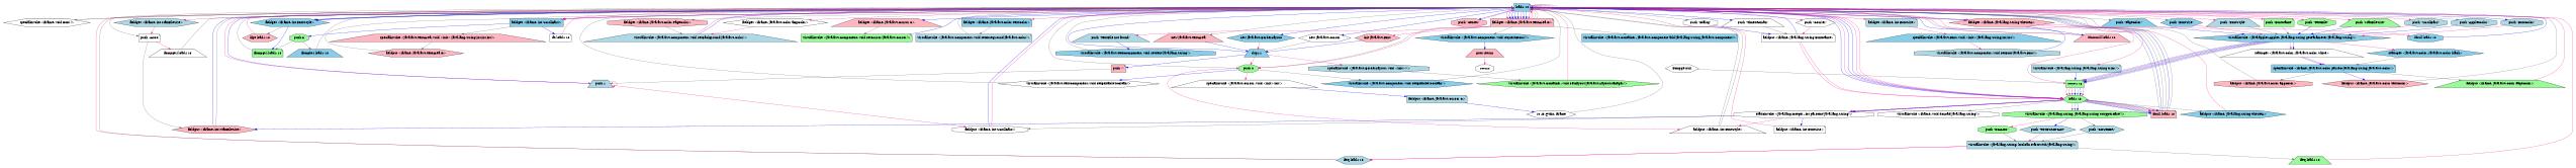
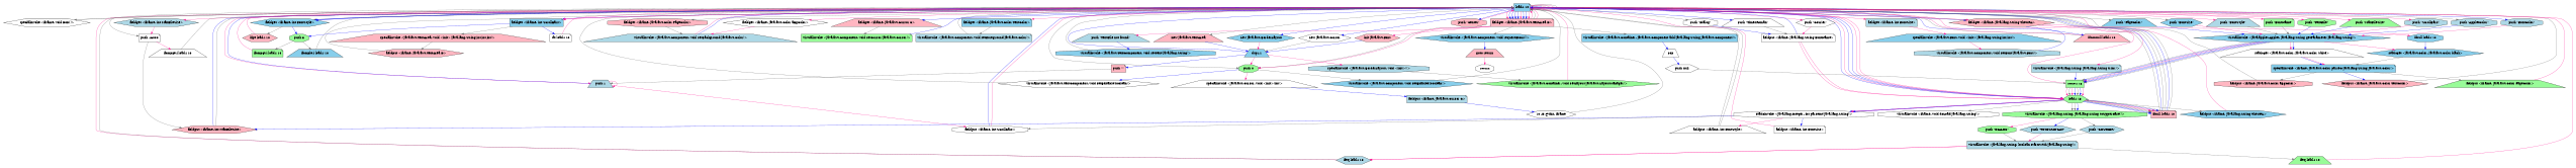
  digraph {
    node [fillcolor=white shape=hexagon style=filled]
    edge [color=deeppink]
    "load.r r0" [fillcolor=skyblue shape=note]
    "r0 := @this: iframe"
    "specialinvoke <iframe: void DoK()>"
    "push \"TextFile\"" [fillcolor=palegreen shape=octagon]
    "load.r r8" [fillcolor=palegreen]
    "push \"MaxFileSize\"" [fillcolor=palegreen shape=trapezium]
    "fieldget <iframe: int MaxFileSize>" [fillcolor=lightblue]
    "push 16000" [shape=note]
    "push \"ScrollBars\"" [fillcolor=lightblue shape=octagon]
    "fieldget <iframe: int ScrollBars>" [fillcolor=skyblue shape=note]
    "push 1" [fillcolor=lightblue shape=trapezium]
    "push \"AppletColor\"" [fillcolor=lightblue shape=octagon]
    "push \"FontColor\"" [fillcolor=lightblue shape=octagon]
    "push \"PageColor\"" [fillcolor=skyblue shape=trapezium]
    "push \"FontSize\"" [fillcolor=skyblue]
    "push \"FontStyle\"" [fillcolor=lightblue shape=trapezium]
    "fieldget <iframe: int FontStyle>" [fillcolor=skyblue]
    "push 0" [fillcolor=palegreen shape=octagon]
    "push \"FontName\"" [fillcolor=palegreen shape=note]
    "push \"Courier\""
    "push \"Dialog\"" [shape=octagon]
    "push \"TimesRoman\"" [shape=trapezium]
    "fieldget <iframe: java.awt.Color aBgColor>"
    "new java.awt.Cursor"
    "new java.awt.TextArea" [fillcolor=lightpink shape=trapezium]
    "fieldget <iframe: java.awt.TextArea D>" [fillcolor=lightpink shape=note]
    "fieldget <iframe: java.awt.Cursor C>" [fillcolor=lightpink shape=trapezium]
    "fieldget <iframe: java.awt.Color PageColor>" [fillcolor=lightpink shape=octagon]
    "fieldget <iframe: java.awt.Color TextColor>" [fillcolor=skyblue shape=note]
    "fieldget <iframe: int FontSize>" [fillcolor=lightblue shape=note]
    "new java.awt.BorderLayout" [fillcolor=skyblue]
    "push \"Center\"" [fillcolor=lightpink shape=octagon]
    "fieldget <iframe: java.lang.String TheURL>" [fillcolor=lightpink]
    "virtualinvoke <java.applet.Applet: java.lang.String getParameter(java.lang.String)>" [fillcolor=skyblue]
    "ifnull load.r r0" [fillcolor=lightpink shape=note]
    "fieldput <iframe: java.lang.String TheURL>" [fillcolor=skyblue]
    "staticinvoke <java.lang.Integer: int parseInt(java.lang.String)>" [shape=octagon]
    "virtualinvoke <java.lang.String: java.lang.String toUpperCase()>" [fillcolor=palegreen shape=octagon]
    "virtualinvoke <iframe: void doLoad(java.lang.String)>" [shape=octagon]
    "fieldput <iframe: int MaxFileSize>" [fillcolor=lightpink]
    "ifcmpge.i load.r r0" [shape=trapezium]
    "iflt load.r r0" [shape=note]
    "push 3" [fillcolor=palegreen shape=octagon]
    "specialinvoke <java.awt.TextArea: void <init>(java.lang.String,int,int,int)>" [fillcolor=lightpink shape=trapezium]
    "fieldput <iframe: int ScrollBars>" [shape=octagon]
    "ifge load.r r0" [fillcolor=lightpink]
    "fieldput <iframe: int FontStyle>" [shape=trapezium]
    "specialinvoke <java.awt.Cursor: void <init>(int)>" [shape=trapezium]
    "virtualinvoke <java.awt.TextComponent: void setEditable(boolean)>"
    "virtualinvoke <java.awt.Component: void setEnabled(boolean)>" [fillcolor=skyblue]
    "fieldput <iframe: java.lang.String FontName>" [shape=note]
    "virtualinvoke <java.awt.Component: void setBackground(java.awt.Color)>" [fillcolor=lightblue shape=trapezium]
    "dup1.r" [fillcolor=skyblue shape=trapezium]
    n54 [fillcolor=lightpink label="init java.awt.Font"]
    "virtualinvoke <java.awt.Container: java.awt.Component add(java.lang.String,java.awt.Component)>" [fillcolor=skyblue shape=note]
    "push \"TextFile not found\"" [fillcolor=lightblue shape=trapezium]
    "virtualinvoke <java.awt.Component: void requestFocus()>" [fillcolor=skyblue]
    "virtualinvoke <java.awt.Component: void setCursor(java.awt.Cursor)>" [fillcolor=palegreen shape=note]
    "virtualinvoke <java.awt.Component: void setForeground(java.awt.Color)>" [fillcolor=lightblue shape=note]
    "specialinvoke <java.awt.Font: void <init>(java.lang.String,int,int)>" [fillcolor=skyblue shape=trapezium]
    "ifnull load.r r8" [fillcolor=skyblue shape=octagon]
    "virtualinvoke <java.lang.String: java.lang.String trim()>" [fillcolor=lightblue shape=note]
    "ifnonnull load.r r0" [fillcolor=lightpink shape=trapezium]
    "store.r r8" [fillcolor=palegreen shape=note]
    "staticget <java.awt.Color: java.awt.Color white>" [shape=trapezium]
    "staticget <java.awt.Color: java.awt.Color black>" [fillcolor=skyblue]
    "specialinvoke <iframe: java.awt.Color parseC(java.lang.String,java.awt.Color)>" [fillcolor=skyblue shape=note]
    "fieldput <iframe: int FontSize>" [shape=note]
    "push \"COURIER\"" [fillcolor=lightblue]
    "push \"DIALOG\"" [fillcolor=palegreen shape=octagon]
    "push \"TIMESROMAN\"" [fillcolor=lightblue]
    "ifcmple.i load.r r0" [fillcolor=skyblue shape=trapezium]
    "ifcmpgt.i load.r r0" [fillcolor=palegreen shape=note]
    "fieldput <iframe: java.awt.TextArea D>" [fillcolor=lightpink]
    "fieldput <iframe: java.awt.Color aBgColor>" [fillcolor=lightpink shape=octagon]
    "fieldput <iframe: java.awt.Color TextColor>" [fillcolor=lightpink]
    "fieldput <iframe: java.awt.Color PageColor>" [fillcolor=palegreen shape=trapezium]
    "fieldput <iframe: java.awt.Cursor C>" [fillcolor=lightblue shape=note]
    "virtualinvoke <java.lang.String: boolean startsWith(java.lang.String)>" [fillcolor=lightblue shape=note]
    "ifeq load.r r8" [fillcolor=lightblue]
    "ifeq load.r r0" [fillcolor=palegreen shape=trapezium]
    "push \"\"" [fillcolor=lightpink shape=note]
    "specialinvoke <java.awt.BorderLayout: void <init>()>" [fillcolor=lightblue shape=octagon]
    "virtualinvoke <java.awt.Container: void setLayout(java.awt.LayoutManager)>" [fillcolor=palegreen]
+   pop [shape=trapezium]
    "virtualinvoke <java.awt.TextComponent: void setText(java.lang.String)>" [fillcolor=skyblue shape=octagon]
    "goto return" [fillcolor=lightpink shape=trapezium]
    "virtualinvoke <java.awt.Component: void setFont(java.awt.Font)>" [fillcolor=lightblue shape=octagon]
-   "push null" [label="ifcmpge null"]
+   "push null"
    return [shape=octagon]
    "load.r r0" -> "load.r r0" [color=blue]
    "load.r r0" -> "load.r r0" [color=gray40]
    "load.r r0" -> "load.r r0" [color=blue]
    "load.r r0" -> "load.r r0"
    "load.r r0" -> "load.r r0" [color=gray40]
    "load.r r0" -> "load.r r0"
    "load.r r0" -> "load.r r0" [color=gray40]
    "load.r r0" -> "specialinvoke <iframe: void DoK()>" [color=gray40]
    "load.r r0" -> "push \"TextFile\""
    "load.r r0" -> "load.r r8" [color=blue]
    "load.r r0" -> "load.r r8"
    "load.r r0" -> "load.r r8" [color=blue]
    "load.r r0" -> "load.r r8" [color=blue]
    "load.r r0" -> "load.r r8"
    "load.r r0" -> "load.r r8"
    "load.r r0" -> "push \"MaxFileSize\""
    "load.r r0" -> "fieldget <iframe: int MaxFileSize>"
    "load.r r0" -> "push 16000" [color=gray40]
    "load.r r0" -> "push \"ScrollBars\""
    "load.r r0" -> "fieldget <iframe: int ScrollBars>" [color=blue]
    "load.r r0" -> "fieldget <iframe: int ScrollBars>"
    "load.r r0" -> "fieldget <iframe: int ScrollBars>"
    "load.r r0" -> "push 1"
    "load.r r0" -> "push \"AppletColor\"" [color=gray40]
    "load.r r0" -> "push \"FontColor\"" [color=blue]
    "load.r r0" -> "push \"PageColor\"" [color=gray40]
    "load.r r0" -> "push \"FontSize\"" [color=gray40]
    "load.r r0" -> "push \"FontStyle\""
    "load.r r0" -> "fieldget <iframe: int FontStyle>" [color=gray40]
    "load.r r0" -> "fieldget <iframe: int FontStyle>" [color=blue]
    "load.r r0" -> "fieldget <iframe: int FontStyle>" [color=blue]
    "load.r r0" -> "push 0" [color=gray40]
    "load.r r0" -> "push \"FontName\""
    "load.r r0" -> "push \"Courier\""
    "load.r r0" -> "push \"Dialog\"" [color=gray40]
    "load.r r0" -> "push \"TimesRoman\"" [color=blue]
    "load.r r0" -> "fieldget <iframe: java.awt.Color aBgColor>"
    "load.r r0" -> "new java.awt.Cursor" [color=blue]
    "load.r r0" -> "new java.awt.TextArea" [color=gray40]
    "load.r r0" -> "fieldget <iframe: java.awt.TextArea D>"
    "load.r r0" -> "fieldget <iframe: java.awt.TextArea D>" [color=blue]
    "load.r r0" -> "fieldget <iframe: java.awt.TextArea D>" [color=blue]
    "load.r r0" -> "fieldget <iframe: java.awt.TextArea D>" [color=blue]
    "load.r r0" -> "fieldget <iframe: java.awt.TextArea D>" [color=blue]
    "load.r r0" -> "fieldget <iframe: java.awt.TextArea D>"
    "load.r r0" -> "fieldget <iframe: java.awt.TextArea D>" [color=blue]
    "load.r r0" -> "fieldget <iframe: java.awt.TextArea D>" [color=blue]
    "load.r r0" -> "fieldget <iframe: java.awt.TextArea D>"
    "load.r r0" -> "fieldget <iframe: java.awt.Cursor C>" [color=blue]
    "load.r r0" -> "fieldget <iframe: java.awt.Color PageColor>" [color=gray40]
    "load.r r0" -> "fieldget <iframe: java.awt.Color TextColor>"
    "load.r r0" -> "fieldget <iframe: int FontSize>"
    "load.r r0" -> "new java.awt.BorderLayout" [color=blue]
    "load.r r0" -> "push \"Center\"" [color=blue]
    "load.r r0" -> "fieldget <iframe: java.lang.String TheURL>" [color=blue]
    "load.r r0" -> "fieldget <iframe: java.lang.String TheURL>" [color=gray40]
    "load.r r0" -> "fieldget <iframe: java.lang.String TheURL>"
    "r0 := @this: iframe" -> "load.r r0" [color=gray40]
    "specialinvoke <iframe: void DoK()>" -> "load.r r0" [color=gray40]
    "push \"TextFile\"" -> "virtualinvoke <java.applet.Applet: java.lang.String getParameter(java.lang.String)>" [color=blue]
    "load.r r8" -> "ifnull load.r r0" [color=blue]
    "load.r r8" -> "ifnull load.r r0" [color=blue]
    "load.r r8" -> "ifnull load.r r0" [color=gray40]
    "load.r r8" -> "ifnull load.r r0" [color=gray40]
    "load.r r8" -> "ifnull load.r r0"
    "load.r r8" -> "ifnull load.r r0"
    "load.r r8" -> "ifnull load.r r0" [color=blue]
    "load.r r8" -> "fieldput <iframe: java.lang.String TheURL>" [color=gray40]
    "load.r r8" -> "staticinvoke <java.lang.Integer: int parseInt(java.lang.String)>" [color=blue]
    "load.r r8" -> "staticinvoke <java.lang.Integer: int parseInt(java.lang.String)>"
    "load.r r8" -> "staticinvoke <java.lang.Integer: int parseInt(java.lang.String)>"
    "load.r r8" -> "staticinvoke <java.lang.Integer: int parseInt(java.lang.String)>" [color=blue]
    "load.r r8" -> "virtualinvoke <java.lang.String: java.lang.String toUpperCase()>" [color=gray40]
    "load.r r8" -> "virtualinvoke <java.lang.String: java.lang.String toUpperCase()>" [color=gray40]
    "load.r r8" -> "virtualinvoke <java.lang.String: java.lang.String toUpperCase()>" [color=blue]
    "load.r r8" -> "virtualinvoke <iframe: void doLoad(java.lang.String)>" [color=gray40]
    "push \"MaxFileSize\"" -> "virtualinvoke <java.applet.Applet: java.lang.String getParameter(java.lang.String)>" [color=blue]
    "fieldget <iframe: int MaxFileSize>" -> "push 16000"
    "push 16000" -> "fieldput <iframe: int MaxFileSize>" [color=gray40]
    "push 16000" -> "ifcmpge.i load.r r0"
    "push \"ScrollBars\"" -> "virtualinvoke <java.applet.Applet: java.lang.String getParameter(java.lang.String)>"
    "fieldget <iframe: int ScrollBars>" -> "iflt load.r r0" [color=blue]
    "fieldget <iframe: int ScrollBars>" -> "push 3" [color=blue]
    "fieldget <iframe: int ScrollBars>" -> "specialinvoke <java.awt.TextArea: void <init>(java.lang.String,int,int,int)>" [color=gray40]
    "push 1" -> "load.r r0" [color=blue]
    "push 1" -> "push 1"
    "push 1" -> "fieldput <iframe: int ScrollBars>"
    "push \"AppletColor\"" -> "virtualinvoke <java.applet.Applet: java.lang.String getParameter(java.lang.String)>" [color=blue]
    "push \"FontColor\"" -> "virtualinvoke <java.applet.Applet: java.lang.String getParameter(java.lang.String)>"
    "push \"PageColor\"" -> "virtualinvoke <java.applet.Applet: java.lang.String getParameter(java.lang.String)>" [color=blue]
    "push \"FontSize\"" -> "virtualinvoke <java.applet.Applet: java.lang.String getParameter(java.lang.String)>"
    "push \"FontStyle\"" -> "virtualinvoke <java.applet.Applet: java.lang.String getParameter(java.lang.String)>" [color=gray40]
    "fieldget <iframe: int FontStyle>" -> "load.r r0" [color=blue]
-   "fieldget <iframe: int FontStyle>" -> "ifcmpgt.i load.r r0" [color=blue]
+   "fieldget <iframe: int FontStyle>" -> "push 3" [color=blue]
    "fieldget <iframe: int FontStyle>" -> "ifge load.r r0" [color=gray40]
-   "push 0" -> "fieldput <iframe: int FontStyle>"
    "push 0" -> "specialinvoke <java.awt.Cursor: void <init>(int)>"
    "push 0" -> "virtualinvoke <java.awt.TextComponent: void setEditable(boolean)>" [color=blue]
    "push 0" -> "virtualinvoke <java.awt.Component: void setEnabled(boolean)>" [color=gray40]
    "push \"FontName\"" -> "virtualinvoke <java.applet.Applet: java.lang.String getParameter(java.lang.String)>" [color=gray40]
    "push \"Courier\"" -> "fieldput <iframe: java.lang.String FontName>"
    "push \"Dialog\"" -> "fieldput <iframe: java.lang.String FontName>" [color=blue]
    "push \"TimesRoman\"" -> "fieldput <iframe: java.lang.String FontName>" [color=gray40]
    "fieldget <iframe: java.awt.Color aBgColor>" -> "virtualinvoke <java.awt.Component: void setBackground(java.awt.Color)>"
    "new java.awt.Cursor" -> "dup1.r" [color=gray40]
    "new java.awt.TextArea" -> "dup1.r" [color=blue]
    "fieldget <iframe: java.awt.TextArea D>" -> "load.r r0"
    "fieldget <iframe: java.awt.TextArea D>" -> "load.r r0" [color=gray40]
    "fieldget <iframe: java.awt.TextArea D>" -> "load.r r0"
    "fieldget <iframe: java.awt.TextArea D>" -> "push 0" [color=gray40]
    "fieldget <iframe: java.awt.TextArea D>" -> "push 0"
    "fieldget <iframe: java.awt.TextArea D>" -> n54
    "fieldget <iframe: java.awt.TextArea D>" -> "virtualinvoke <java.awt.Container: java.awt.Component add(java.lang.String,java.awt.Component)>" [color=gray40]
    "fieldget <iframe: java.awt.TextArea D>" -> "push \"TextFile not found\""
    "fieldget <iframe: java.awt.TextArea D>" -> "virtualinvoke <java.awt.Component: void requestFocus()>" [color=gray40]
    "fieldget <iframe: java.awt.Cursor C>" -> "virtualinvoke <java.awt.Component: void setCursor(java.awt.Cursor)>" [color=gray40]
    "fieldget <iframe: java.awt.Color PageColor>" -> "virtualinvoke <java.awt.Component: void setBackground(java.awt.Color)>" [color=gray40]
    "fieldget <iframe: java.awt.Color TextColor>" -> "virtualinvoke <java.awt.Component: void setForeground(java.awt.Color)>" [color=gray40]
    "fieldget <iframe: int FontSize>" -> "specialinvoke <java.awt.Font: void <init>(java.lang.String,int,int)>"
    "new java.awt.BorderLayout" -> "dup1.r"
    "push \"Center\"" -> "load.r r0"
    "fieldget <iframe: java.lang.String TheURL>" -> "ifnull load.r r8"
    "fieldget <iframe: java.lang.String TheURL>" -> "virtualinvoke <java.lang.String: java.lang.String trim()>"
    "fieldget <iframe: java.lang.String TheURL>" -> "ifnonnull load.r r0" [color=blue]
    "virtualinvoke <java.applet.Applet: java.lang.String getParameter(java.lang.String)>" -> "store.r r8" [color=gray40]
    "virtualinvoke <java.applet.Applet: java.lang.String getParameter(java.lang.String)>" -> "store.r r8" [color=blue]
    "virtualinvoke <java.applet.Applet: java.lang.String getParameter(java.lang.String)>" -> "store.r r8"
    "virtualinvoke <java.applet.Applet: java.lang.String getParameter(java.lang.String)>" -> "store.r r8" [color=blue]
    "virtualinvoke <java.applet.Applet: java.lang.String getParameter(java.lang.String)>" -> "store.r r8" [color=blue]
    "virtualinvoke <java.applet.Applet: java.lang.String getParameter(java.lang.String)>" -> "store.r r8" [color=gray40]
    "virtualinvoke <java.applet.Applet: java.lang.String getParameter(java.lang.String)>" -> "staticget <java.awt.Color: java.awt.Color white>"
    "virtualinvoke <java.applet.Applet: java.lang.String getParameter(java.lang.String)>" -> "staticget <java.awt.Color: java.awt.Color white>" [color=blue]
    "virtualinvoke <java.applet.Applet: java.lang.String getParameter(java.lang.String)>" -> "staticget <java.awt.Color: java.awt.Color black>"
    "ifnull load.r r0" -> "load.r r0" [color=gray40]
    "ifnull load.r r0" -> "load.r r0" [color=blue]
    "ifnull load.r r0" -> "load.r r0" [color=gray40]
    "ifnull load.r r0" -> "load.r r0" [color=gray40]
    "ifnull load.r r0" -> "load.r r0" [color=blue]
    "ifnull load.r r0" -> "load.r r0" [color=gray40]
    "ifnull load.r r0" -> "load.r r8" [color=gray40]
    "fieldput <iframe: java.lang.String TheURL>" -> "load.r r0"
    "staticinvoke <java.lang.Integer: int parseInt(java.lang.String)>" -> "fieldput <iframe: int MaxFileSize>" [color=blue]
    "staticinvoke <java.lang.Integer: int parseInt(java.lang.String)>" -> "fieldput <iframe: int ScrollBars>" [color=gray40]
    "staticinvoke <java.lang.Integer: int parseInt(java.lang.String)>" -> "fieldput <iframe: int FontStyle>"
    "staticinvoke <java.lang.Integer: int parseInt(java.lang.String)>" -> "fieldput <iframe: int FontSize>" [color=blue]
    "virtualinvoke <java.lang.String: java.lang.String toUpperCase()>" -> "push \"COURIER\"" [color=gray40]
    "virtualinvoke <java.lang.String: java.lang.String toUpperCase()>" -> "push \"DIALOG\""
    "virtualinvoke <java.lang.String: java.lang.String toUpperCase()>" -> "push \"TIMESROMAN\"" [color=blue]
    "fieldput <iframe: int MaxFileSize>" -> "load.r r0" [color=blue]
    "fieldput <iframe: int MaxFileSize>" -> "load.r r0" [color=gray40]
    "ifcmpge.i load.r r0" -> "load.r r0" [color=gray40]
    "iflt load.r r0" -> "load.r r0"
    "push 3" -> "ifcmple.i load.r r0" [color=gray40]
    "push 3" -> "ifcmpgt.i load.r r0" [color=gray40]
    "specialinvoke <java.awt.TextArea: void <init>(java.lang.String,int,int,int)>" -> "fieldput <iframe: java.awt.TextArea D>" [color=gray40]
    "fieldput <iframe: int ScrollBars>" -> "load.r r0" [color=blue]
    "fieldput <iframe: int ScrollBars>" -> "load.r r0"
    "ifge load.r r0" -> "load.r r0"
    "fieldput <iframe: int FontStyle>" -> "load.r r0" [color=gray40]
    "fieldput <iframe: int FontStyle>" -> "load.r r0" [color=gray40]
    "specialinvoke <java.awt.Cursor: void <init>(int)>" -> "fieldput <iframe: java.awt.Cursor C>" [color=blue]
    "virtualinvoke <java.awt.TextComponent: void setEditable(boolean)>" -> "load.r r0" [color=gray40]
    "virtualinvoke <java.awt.Component: void setEnabled(boolean)>" -> "load.r r0" [color=gray40]
    "fieldput <iframe: java.lang.String FontName>" -> "load.r r0" [color=blue]
    "fieldput <iframe: java.lang.String FontName>" -> "load.r r8"
    "fieldput <iframe: java.lang.String FontName>" -> "load.r r8"
    "virtualinvoke <java.awt.Component: void setBackground(java.awt.Color)>" -> "load.r r0"
    "virtualinvoke <java.awt.Component: void setBackground(java.awt.Color)>" -> "load.r r0" [color=blue]
    "dup1.r" -> "load.r r0" [color=blue]
    "dup1.r" -> "push 0"
    "dup1.r" -> "push \"\"" [color=blue]
    "dup1.r" -> "specialinvoke <java.awt.BorderLayout: void <init>()>"
    n54 -> "dup1.r" [color=blue]
+   "virtualinvoke <java.awt.Container: java.awt.Component add(java.lang.String,java.awt.Component)>" -> pop [color=blue]
    "push \"TextFile not found\"" -> "virtualinvoke <java.awt.TextComponent: void setText(java.lang.String)>" [color=blue]
    "virtualinvoke <java.awt.Component: void requestFocus()>" -> "goto return" [color=blue]
    "virtualinvoke <java.awt.Component: void setCursor(java.awt.Cursor)>" -> "load.r r0" [color=blue]
    "virtualinvoke <java.awt.Component: void setForeground(java.awt.Color)>" -> "load.r r0" [color=gray40]
    "specialinvoke <java.awt.Font: void <init>(java.lang.String,int,int)>" -> "virtualinvoke <java.awt.Component: void setFont(java.awt.Font)>"
-   "ifnull load.r r8" -> "load.r r0" [color=blue]
+   "ifnull load.r r8" -> "staticget <java.awt.Color: java.awt.Color black>" [color=blue]
    "virtualinvoke <java.lang.String: java.lang.String trim()>" -> "store.r r8" [color=blue]
    "ifnonnull load.r r0" -> "load.r r0" [color=gray40]
    "ifnonnull load.r r0" -> "load.r r0"
    "store.r r8" -> "load.r r0"
    "store.r r8" -> "load.r r8"
    "store.r r8" -> "load.r r8" [color=gray40]
    "store.r r8" -> "load.r r8"
    "store.r r8" -> "load.r r8" [color=blue]
    "store.r r8" -> "load.r r8" [color=gray40]
    "store.r r8" -> "load.r r8" [color=blue]
    "store.r r8" -> "load.r r8"
    "staticget <java.awt.Color: java.awt.Color white>" -> "specialinvoke <iframe: java.awt.Color parseC(java.lang.String,java.awt.Color)>" [color=blue]
    "staticget <java.awt.Color: java.awt.Color white>" -> "specialinvoke <iframe: java.awt.Color parseC(java.lang.String,java.awt.Color)>"
    "staticget <java.awt.Color: java.awt.Color black>" -> "specialinvoke <iframe: java.awt.Color parseC(java.lang.String,java.awt.Color)>" [color=gray40]
    "specialinvoke <iframe: java.awt.Color parseC(java.lang.String,java.awt.Color)>" -> "fieldput <iframe: java.awt.Color aBgColor>" [color=gray40]
    "specialinvoke <iframe: java.awt.Color parseC(java.lang.String,java.awt.Color)>" -> "fieldput <iframe: java.awt.Color TextColor>" [color=blue]
    "specialinvoke <iframe: java.awt.Color parseC(java.lang.String,java.awt.Color)>" -> "fieldput <iframe: java.awt.Color PageColor>" [color=gray40]
    "fieldput <iframe: int FontSize>" -> "load.r r0"
    "push \"COURIER\"" -> "virtualinvoke <java.lang.String: boolean startsWith(java.lang.String)>" [color=gray40]
    "push \"DIALOG\"" -> "virtualinvoke <java.lang.String: boolean startsWith(java.lang.String)>" [color=gray40]
    "push \"TIMESROMAN\"" -> "virtualinvoke <java.lang.String: boolean startsWith(java.lang.String)>"
    "ifcmple.i load.r r0" -> "load.r r0" [color=gray40]
-   "ifcmpgt.i load.r r0" -> "load.r r0" [color=gray40]
+   "ifcmpgt.i load.r r0" -> "load.r r0"
    "fieldput <iframe: java.awt.TextArea D>" -> "load.r r0" [color=gray40]
    "fieldput <iframe: java.awt.Color aBgColor>" -> "load.r r0" [color=gray40]
    "fieldput <iframe: java.awt.Color TextColor>" -> "load.r r0" [color=gray40]
    "fieldput <iframe: java.awt.Color PageColor>" -> "load.r r0"
    "fieldput <iframe: java.awt.Cursor C>" -> "r0 := @this: iframe" [color=blue]
    "virtualinvoke <java.lang.String: boolean startsWith(java.lang.String)>" -> "ifeq load.r r8"
    "virtualinvoke <java.lang.String: boolean startsWith(java.lang.String)>" -> "ifeq load.r r8"
    "virtualinvoke <java.lang.String: boolean startsWith(java.lang.String)>" -> "ifeq load.r r0" [color=gray40]
    "ifeq load.r r8" -> "load.r r0"
    "ifeq load.r r8" -> "load.r r0" [color=gray40]
    "ifeq load.r r0" -> "load.r r0"
    "push \"\"" -> "push 1" [color=gray40]
    "specialinvoke <java.awt.BorderLayout: void <init>()>" -> "virtualinvoke <java.awt.Container: void setLayout(java.awt.LayoutManager)>" [color=gray40]
    "virtualinvoke <java.awt.Container: void setLayout(java.awt.LayoutManager)>" -> "load.r r0"
+   pop -> "push null" [color=blue]
    "virtualinvoke <java.awt.TextComponent: void setText(java.lang.String)>" -> "load.r r0" [color=gray40]
    "goto return" -> return
    "virtualinvoke <java.awt.Component: void setFont(java.awt.Font)>" -> "load.r r0" [color=blue]
    "push null" -> "store.r r8" [color=gray40]
  }
